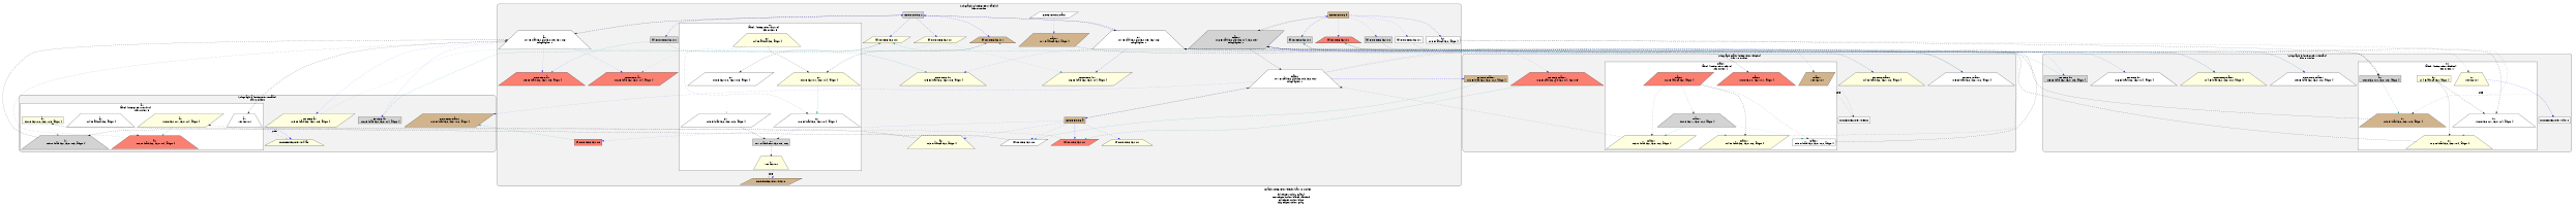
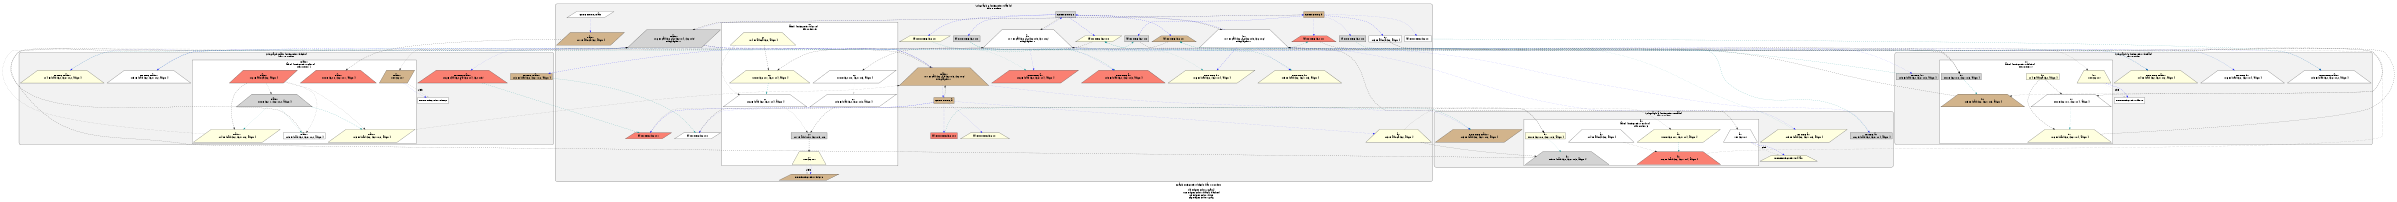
  digraph {
    compound=true
    label="Graph 0x561e917bf6d0 has 10 nodes\n\n	dd edges color: cyan4\n	use edges color: black, dashed\n	cd edges color: blue\n	cfg edges color: gray"
    node [fillcolor=lightyellow shape=trapezium style=filled]
    edge [color=black rank=max style=dashed]
    n1 [fillcolor=white label="c::\n  store i32 %0, i32* %3, align 4" shape=parallelogram]
    n2 [label="c::\n  store i32 %1, i32* %4, align 4"]
    n3 [label="c::\n  %4 = alloca i32, align 4"]
    n4 [fillcolor=white label="c::\n  %5 = load i32, i32* %3, align 4" shape=parallelogram]
    n5 [fillcolor=white label="c::\n  %6 = load i32, i32* %4, align 4"]
    n6 [fillcolor=lightgrey label="c::\n  %7 = add nsw i32 %5, %6" shape=box]
    n7 [label="c::\n  ret i32 %7"]
    n8 [label="[f] IN ARG i32 %0" shape=parallelogram]
    n9 [fillcolor=lightgrey label="[f] OUT ARG i32 %0" shape=box]
    n10 [label="OUT ARG b::\n  %5 = load i32, i32* %3, align 4"]
    n11 [fillcolor=salmon label="OUT ARG a::\n  %5 = load i32, i32* %3, align 4"]
    n12 [fillcolor=tan label="[f] IN ARG i32 %1"]
    n13 [label="[f] OUT ARG i32 %1" shape=parallelogram]
    n14 [label="OUT ARG b::\n  %6 = load i32, i32* %4, align 4" shape=parallelogram]
    n15 [fillcolor=salmon label="OUT ARG a::\n  %6 = load i32, i32* %4, align 4" shape=parallelogram]
    NODE0x561e917dd670 [fillcolor=tan shape=parallelogram]
    n17 [fillcolor=lightgrey label="GLOB FUNC c" shape=box]
    n18 [fillcolor=white label="b::\n  %7 = call i32 @c(i32 %5, i32 %6)\nsubgraphs: 1"]
    n19 [fillcolor=white label="a::\n  %7 = call i32 @c(i32 %5, i31 %6)\nsubgraphs: 1"]
    n20 [fillcolor=tan label="GLOB FUNC b" shape=box]
    n21 [fillcolor=lightgrey label="main::\n  %6 = call i32 @b(i32 %4, i32 %5)\nsubgraphs: 1" shape=parallelogram]
    n22 [fillcolor=lightgrey label="[f] IN ARG i32 %0" shape=box]
    n23 [fillcolor=lightgrey label="[f] OUT ARG i32 %0" shape=box]
    n24 [fillcolor=salmon label="[f] IN ARG i32 %1"]
    n25 [fillcolor=white label="[f] OUT ARG i32 %1" shape=box]
    n26 [fillcolor=white label="b::\n  %3 = alloca i32, align 4" shape=box]
    n27 [fillcolor=tan label="GLOB FUNC a" shape=box]
-   n28 [fillcolor=white label="main::\n  %7 = call i32 @a(i32 %3, i32 %6)\nsubgraphs: 1"]
+   n28 [fillcolor=tan label="main::\n  %7 = call i32 @a(i32 %3, i32 %6)\nsubgraphs: 1"]
    n29 [fillcolor=white label="[f] IN ARG i32 %0" shape=parallelogram]
    n30 [fillcolor=salmon label="[f] OUT ARG i32 %0" shape=box]
    n31 [fillcolor=salmon label="[f] IN ARG i32 %1" shape=parallelogram]
    n32 [label="[f] OUT ARG i32 %1"]
    n33 [label="a::\n  %3 = alloca i32, align 4"]
    n34 [fillcolor=white label="GLOB FUNC main" shape=parallelogram]
    n35 [fillcolor=tan label="main::\n  %1 = alloca i32, align 4" shape=parallelogram]
    n36 [fillcolor=lightgrey label="b::\n  store i32 %0, i32* %3, align 4" shape=box]
    n37 [fillcolor=white label="b::\n  store i32 %1, i32* %4, align 4"]
    n38 [label="b::\n  %4 = alloca i32, align 4" shape=box]
    n39 [fillcolor=tan label="b::\n  %5 = load i32, i32* %3, align 4"]
    n40 [label="b::\n  %6 = load i32, i32* %4, align 4"]
    n41 [label="b::\n  ret i32 %7"]
    n42 [fillcolor=lightgrey label="IN ARG b::\n  %5 = load i32, i32* %3, align 4" shape=box]
    n43 [fillcolor=white label="IN ARG b::\n  %6 = load i32, i32* %4, align 4"]
    n44 [label="OUT ARG main::\n  %4 = load i32, i32* %2, align 4"]
    n45 [fillcolor=white label="OUT ARG main::\n  %5 = load i32, i32* %2, align 4"]
    n46 [fillcolor=white label=NODE0x561e917df010 shape=box]
    n47 [label="a::\n  store i32 %0, i32* %3, align 4" shape=box]
    n48 [label="a::\n  store i32 %1, i32* %4, align 4" shape=parallelogram]
    n49 [fillcolor=white label="a::\n  %4 = alloca i32, align 4"]
    n50 [fillcolor=lightgrey label="a::\n  %5 = load i32, i32* %3, align 4"]
    n51 [fillcolor=salmon label="a::\n  %6 = load i32, i32* %4, align 4"]
    n52 [fillcolor=white label="a::\n  ret i32 %7"]
    n53 [label="IN ARG a::\n  %5 = load i32, i32* %3, align 4" shape=parallelogram]
    n54 [fillcolor=lightgrey label="IN ARG a::\n  %6 = load i32, i32* %4, align 4" shape=box]
    n55 [fillcolor=tan label="OUT ARG main::\n  %3 = load i32, i32* %2, align 4" shape=parallelogram]
    NODE0x561e917e44a0
    n57 [fillcolor=salmon label="main::\n  %2 = alloca i32, align 4" shape=parallelogram]
    n58 [fillcolor=salmon label="main::\n  store i32 0, i32* %1, align 4"]
    n59 [fillcolor=lightgrey label="main::\n  store i32 1, i32* %2, align 4"]
    n60 [label="main::\n  %3 = load i32, i32* %2, align 4" shape=parallelogram]
    n61 [label="main::\n  %4 = load i32, i32* %2, align 4" shape=parallelogram]
    n62 [fillcolor=white label="main::\n  %5 = load i32, i32* %2, align 4" shape=box]
    n63 [fillcolor=tan label="main::\n  ret i32 %7" shape=parallelogram]
    n64 [label="IN ARG main::\n  %4 = load i32, i32* %2, align 4"]
    n65 [fillcolor=white label="IN ARG main::\n  %5 = load i32, i32* %2, align 4"]
    n66 [fillcolor=tan label="IN ARG main::\n  %3 = load i32, i32* %2, align 4" shape=box]
    n67 [fillcolor=salmon label="IN ARG main::\n  %6 = call i32 @b(i32 %4, i32 %5)"]
    NODE0x561e917e5ec0 [fillcolor=white shape=box]
    subgraph cluster_1 {
      fillcolor=gray95
      label="Subgraph c [0x561e917dae40]\nhas 8 nodes\n"
      style="filled, rounded"
      n8
      n9
      n10
      n11
      n12
      n13
      n14
      n15
      NODE0x561e917dd670
      n17
      n18
      n19
      n20
      n21
      n22
      n23
      n24
      n25
      n26
      n27
      n28
      n29
      n30
      n31
      n32
      n33
      n34
      n35
      subgraph cluster_2 {
        fillcolor=white
        label="c::\nlabel  [0x561e917dc110]		\ndfs order: 5"
        style=filled
        n1
        n2
        n3
        n4
        n5
        n6
        n7
      }
    }
    subgraph cluster_3 {
      fillcolor=gray95
      label="Subgraph b [0x561e917d89a0]\nhas 8 nodes\n"
      style="filled, rounded"
      n42
      n43
      n44
      n45
      n46
      subgraph cluster_4 {
        fillcolor=white
        label="b::\nlabel  [0x561e917d9b50]		\ndfs order: 7"
        style=filled
        n36
        n37
        n38
        n39
        n40
        n41
      }
    }
    subgraph cluster_5 {
      fillcolor=gray95
      label="Subgraph a [0x561e917e0aa0]\nhas 8 nodes\n"
      style="filled, rounded"
      n53
      n54
      n55
      NODE0x561e917e44a0
      subgraph cluster_6 {
        fillcolor=white
        label="a::\nlabel  [0x561e917e1d70]		\ndfs order: 3"
        style=filled
        n47
        n48
        n49
        n50
        n51
        n52
      }
    }
    subgraph cluster_7 {
      fillcolor=gray95
      label="Subgraph main [0x561e917bf6d0]\nhas 10 nodes\n"
      style="filled, rounded"
      n64
      n65
      n66
      n67
      NODE0x561e917e5ec0
      subgraph cluster_8 {
        fillcolor=white
        label="main::\nlabel  [0x561e917cf370]		\ndfs order: 1"
        style=filled
        n57
        n58
        n59
        n60
        n61
        n62
        n63
      }
    }
    n1 -> n4 [color=gray style=dotted]
    n2 -> n5 [color=cyan4]
    n3 -> n2
    n3 -> n5 [style=dotted]
    n4 -> n6
    n5 -> n6 [style=dotted]
    n6 -> n7
    n7 -> NODE0x561e917dd670 [color=gray label=255 penwidth=2 style=dotted rank=""]
    n7 -> NODE0x561e917dd670 [color=blue style=dotted rank=""]
    n8 -> n1
    n9 -> n10 [color=cyan4]
    n9 -> n11 [color=cyan4]
    n12 -> n2
    n13 -> n14 [color=cyan4 style=dotted]
    n13 -> n15 [color=cyan4 style=dotted]
    n17 -> n8 [color=blue rank=""]
    n17 -> n9 [color=blue rank=""]
    n17 -> n12 [color=blue rank=""]
    n17 -> n13 [color=blue rank=""]
    n17 -> n18
    n17 -> n19
    n18 -> n10 [color=blue style=dotted rank=""]
    n18 -> n14 [color=blue rank=""]
    n18 -> n17 [color=blue rank=""]
    n18 -> n41 [style=dotted]
    n18 -> n42 [color=blue style=dotted rank=""]
    n18 -> n43 [color=blue style=dotted rank=""]
    n19 -> n11 [color=blue style=dotted rank=""]
    n19 -> n15 [color=blue style=dotted rank=""]
    n19 -> n17 [color=blue style=dotted rank=""]
    n19 -> n52
    n19 -> n53 [color=blue style=dotted rank=""]
    n19 -> n54 [color=blue style=dotted rank=""]
    n20 -> n21
    n20 -> n22 [color=blue rank=""]
    n20 -> n23 [color=blue style=dotted rank=""]
    n20 -> n24 [color=blue style=dotted rank=""]
    n20 -> n25 [color=blue style=dotted rank=""]
    n20 -> n26 [color=blue rank=""]
    n21 -> n20 [color=blue style=dotted rank=""]
    n21 -> n28
    n21 -> n44 [color=blue style=dotted rank=""]
    n21 -> n45 [color=blue style=dotted rank=""]
    n21 -> n64 [color=blue style=dotted rank=""]
    n21 -> n65 [color=blue rank=""]
    n22 -> n36
    n23 -> n44 [color=cyan4]
    n24 -> n37
    n25 -> n45 [color=cyan4]
    n26 -> n36
    n26 -> n39 [style=dotted]
    n27 -> n28
    n27 -> n29 [color=blue style=dotted rank=""]
    n27 -> n30 [color=blue style=dotted rank=""]
    n27 -> n31 [color=blue rank=""]
    n27 -> n32 [color=blue style=dotted rank=""]
    n27 -> n33 [color=blue style=dotted rank=""]
    n28 -> n27 [color=blue style=dotted rank=""]
    n28 -> n55 [color=blue style=dotted rank=""]
    n28 -> n63 [style=dotted]
    n28 -> n66 [color=blue rank=""]
    n28 -> n67 [color=blue style=dotted rank=""]
    n29 -> n47
    n30 -> n55 [color=cyan4]
    n31 -> n48 [style=dotted]
+   n33 -> n47 [style=dotted]
    n33 -> n50
    n34 -> n35 [color=blue style=dotted rank=""]
    n35 -> n58
    n36 -> n39 [color=cyan4]
    n37 -> n40 [color=cyan4 style=dotted]
    n38 -> n37
    n38 -> n40
    n39 -> n18
    n40 -> n18
    n41 -> n46 [color=gray label=255 penwidth=2 style=dotted rank=""]
    n41 -> n46 [color=blue rank=""]
    n42 -> n8 [color=cyan4]
    n43 -> n12 [color=cyan4 style=dotted]
    n47 -> n50 [color=cyan4 style=dotted]
    n48 -> n51 [color=cyan4]
    n49 -> n51 [style=dotted]
    n50 -> n19
    n51 -> n19 [style=dotted]
    n52 -> NODE0x561e917e44a0 [color=gray label=255 penwidth=2 rank=""]
    n52 -> NODE0x561e917e44a0 [color=blue rank=""]
    n53 -> n8 [color=cyan4 style=dotted]
    n54 -> n12 [color=cyan4]
    n57 -> n59 [style=dotted]
    n57 -> n60 [style=dotted]
    n57 -> n61
    n57 -> n62 [style=dotted]
    n59 -> n60 [color=cyan4]
    n59 -> n61 [color=cyan4 style=dotted]
    n59 -> n62 [color=cyan4 style=dotted]
    n60 -> n28 [style=dotted]
    n61 -> n21 [style=dotted]
    n62 -> n21
    n63 -> NODE0x561e917e5ec0 [color=gray label=255 penwidth=2 rank=""]
    n63 -> NODE0x561e917e5ec0 [color=blue style=dotted rank=""]
    n64 -> n22 [color=cyan4]
    n65 -> n24 [color=cyan4]
    n66 -> n29 [color=cyan4]
    n67 -> n31 [color=cyan4]
  }
